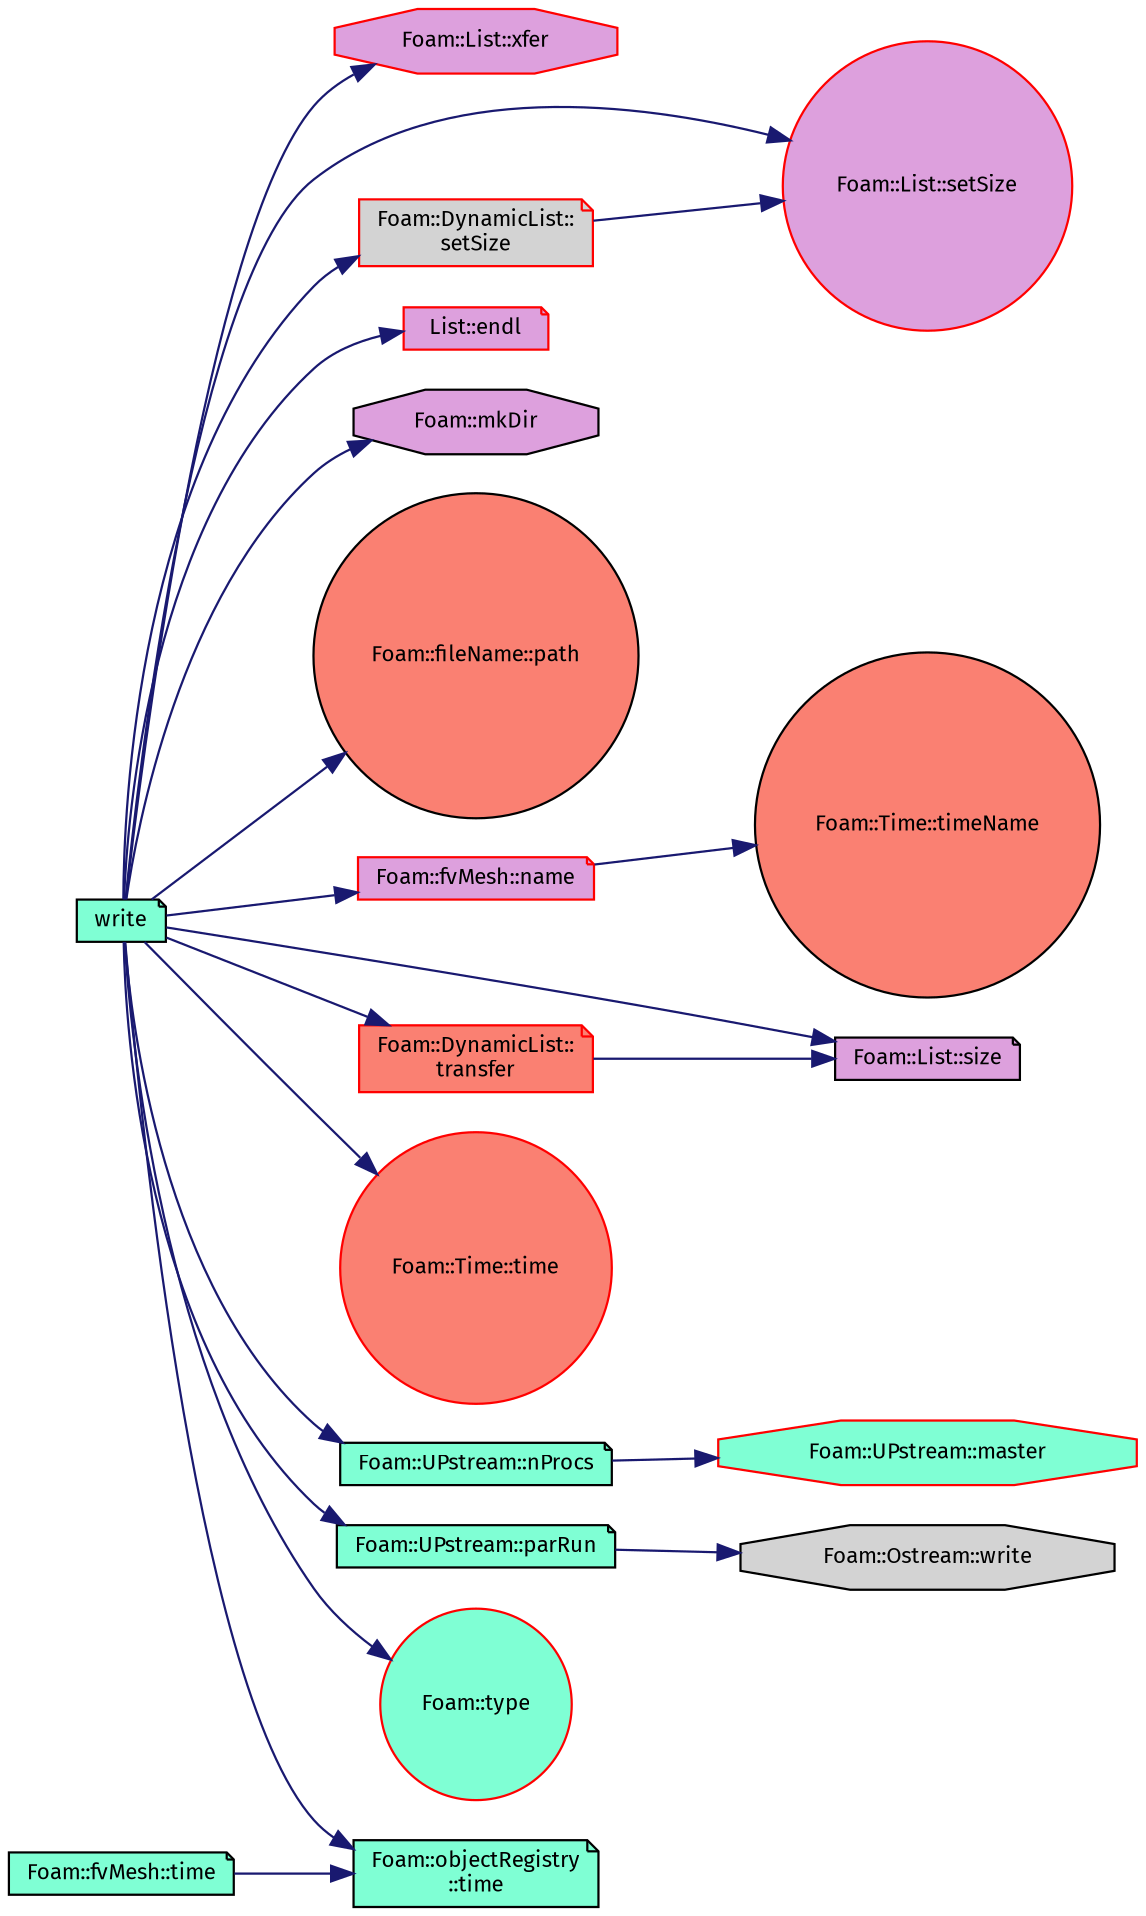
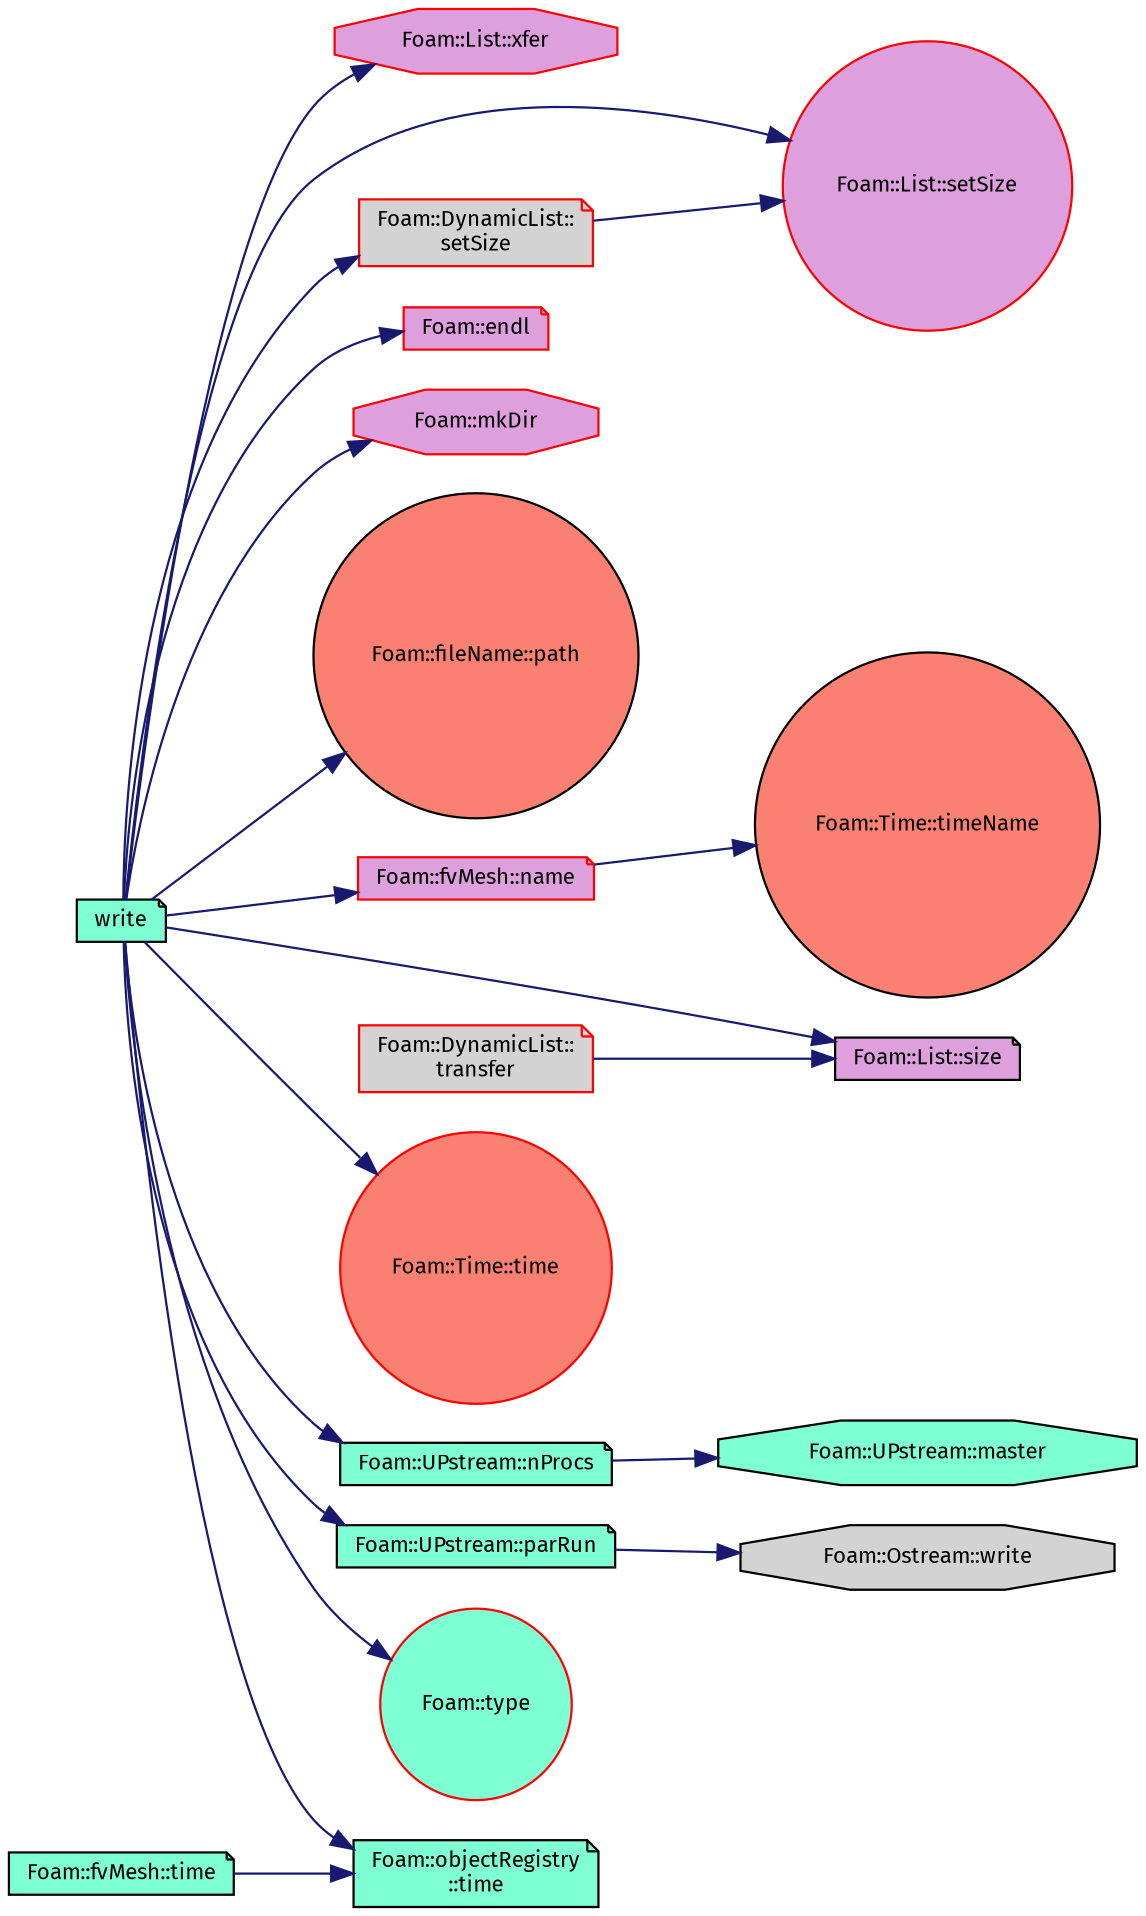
  digraph {
    fontname="Fira Sans"
    rankdir=LR
    node [color=red fillcolor=aquamarine fontname="Fira Sans" fontsize=10 shape=note style=filled]
    edge [color=midnightblue fontname="Fira Sans" fontsize=10 labelfontname=FreeSans labelfontsize=10 style=solid]
    n1 [color=black fontcolor=black height=0.2 label=write width=0.4]
    n2 [fillcolor=plum height=0.2 label="Foam::List::setSize" shape=circle width=0.4]
    n3 [color=black fillcolor=plum height=0.2 label="Foam::List::size" width=0.4]
-   n4 [fillcolor=plum height=0.2 label="List::endl" width=0.4]
-   n5 [color=black fillcolor=plum height=0.2 label="Foam::mkDir" shape=octagon width=0.4]
+   n4 [fillcolor=plum height=0.2 label="Foam::endl" width=0.4]
+   n5 [fillcolor=plum height=0.2 label="Foam::mkDir" shape=octagon width=0.4]
    n6 [color=black fillcolor=salmon height=0.2 label="Foam::fileName::path" shape=circle width=0.4]
    n7 [fillcolor=plum height=0.2 label="Foam::fvMesh::name" width=0.4]
    n8 [color=black height=0.2 label="Foam::UPstream::nProcs" width=0.4]
    n9 [color=black height=0.2 label="Foam::UPstream::parRun" width=0.4]
    n10 [fillcolor=salmon height=0.2 label="Foam::Time::time" shape=circle width=0.4]
    n11 [fillcolor=lightgrey height=0.2 label="Foam::DynamicList::\lsetSize" width=0.4]
    n12 [color=black height=0.2 label="Foam::objectRegistry\l::time" width=0.4]
-   n13 [fillcolor=salmon height=0.2 label="Foam::DynamicList::\ltransfer" width=0.4]
+   n13 [fillcolor=lightgrey height=0.2 label="Foam::DynamicList::\ltransfer" width=0.4]
    n14 [height=0.2 label="Foam::type" shape=circle width=0.4]
    n15 [fillcolor=plum height=0.2 label="Foam::List::xfer" shape=octagon width=0.4]
-   n16 [height=0.2 label="Foam::UPstream::master" shape=octagon width=0.4]
+   n16 [color=black height=0.2 label="Foam::UPstream::master" shape=octagon width=0.4]
    n17 [color=black fillcolor=salmon height=0.2 label="Foam::Time::timeName" shape=circle width=0.4]
    n18 [color=black fillcolor=lightgrey height=0.2 label="Foam::Ostream::write" shape=octagon width=0.4]
    n19 [color=black height=0.2 label="Foam::fvMesh::time" width=0.4]
    n1 -> n2
    n1 -> n3
    n1 -> n4
    n1 -> n5
    n1 -> n6
    n1 -> n7
    n1 -> n8
    n1 -> n9
    n1 -> n10
    n1 -> n11
    n1 -> n12
-   n1 -> n13
    n1 -> n14
    n1 -> n15
    n7 -> n17
    n8 -> n16
    n9 -> n18
    n11 -> n2
    n13 -> n3
    n19 -> n12
  }
